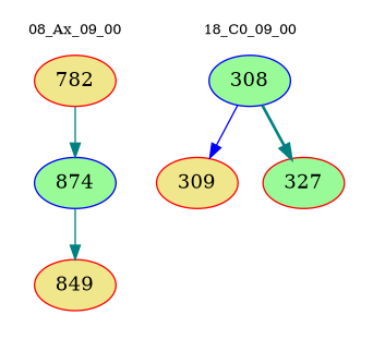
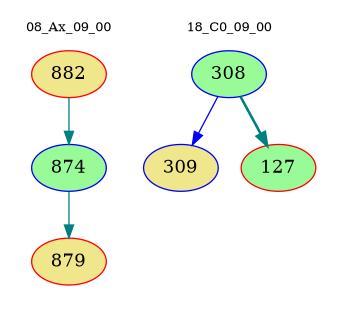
  digraph {
    node [color=blue fillcolor=palegreen style=filled]
    edge [color=teal style=solid]
    n1 [label=874]
-   n2 [color=red fillcolor=khaki label=849]
-   n3 [color=red fillcolor=khaki label=782]
+   n2 [color=red fillcolor=khaki label=879]
+   n3 [color=red fillcolor=khaki label=882]
    n4 [label=308]
-   n5 [color=red fillcolor=khaki label=309]
-   n6 [color=red label=327]
+   n5 [fillcolor=khaki label=309]
+   n6 [color=red label=127]
    subgraph cluster_1 {
      color=white
      fontsize=10
      label="08_Ax_09_00"
      n1
      n2
      n3
    }
    subgraph cluster_2 {
      color=white
      fontsize=10
      label="18_C0_09_00"
      n4
      n5
      n6
    }
    n1 -> n2
    n3 -> n1
    n4 -> n5 [color=blue]
    n4 -> n6 [style=bold]
  }
